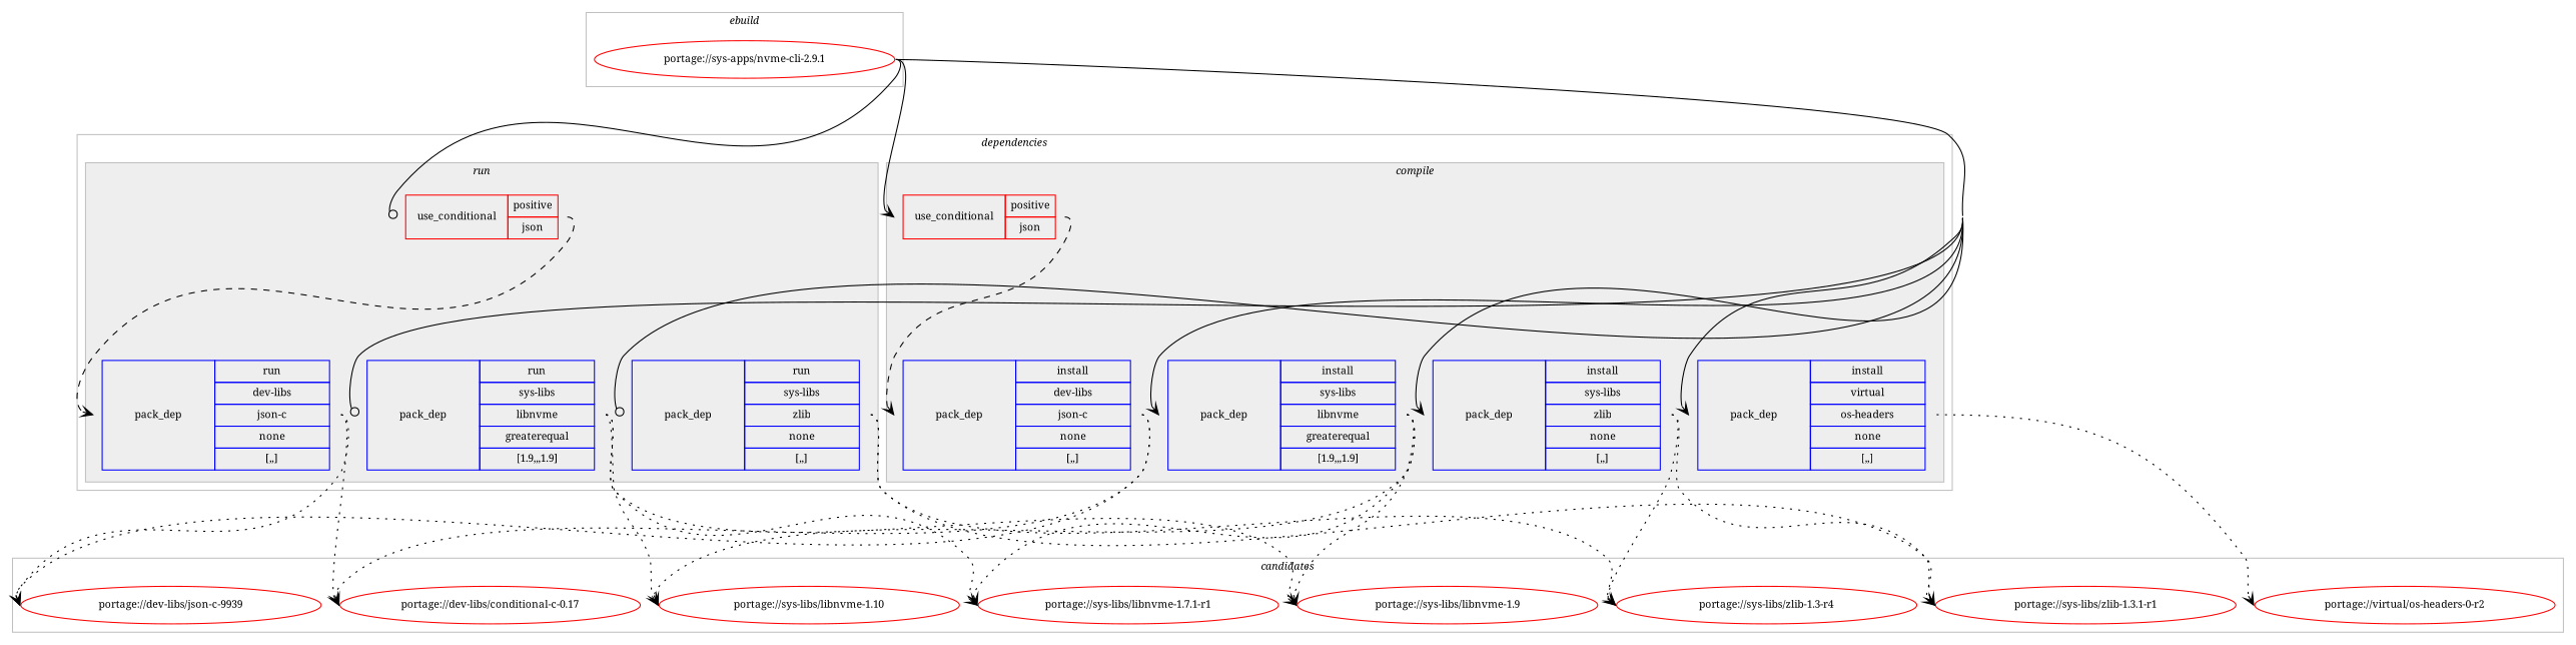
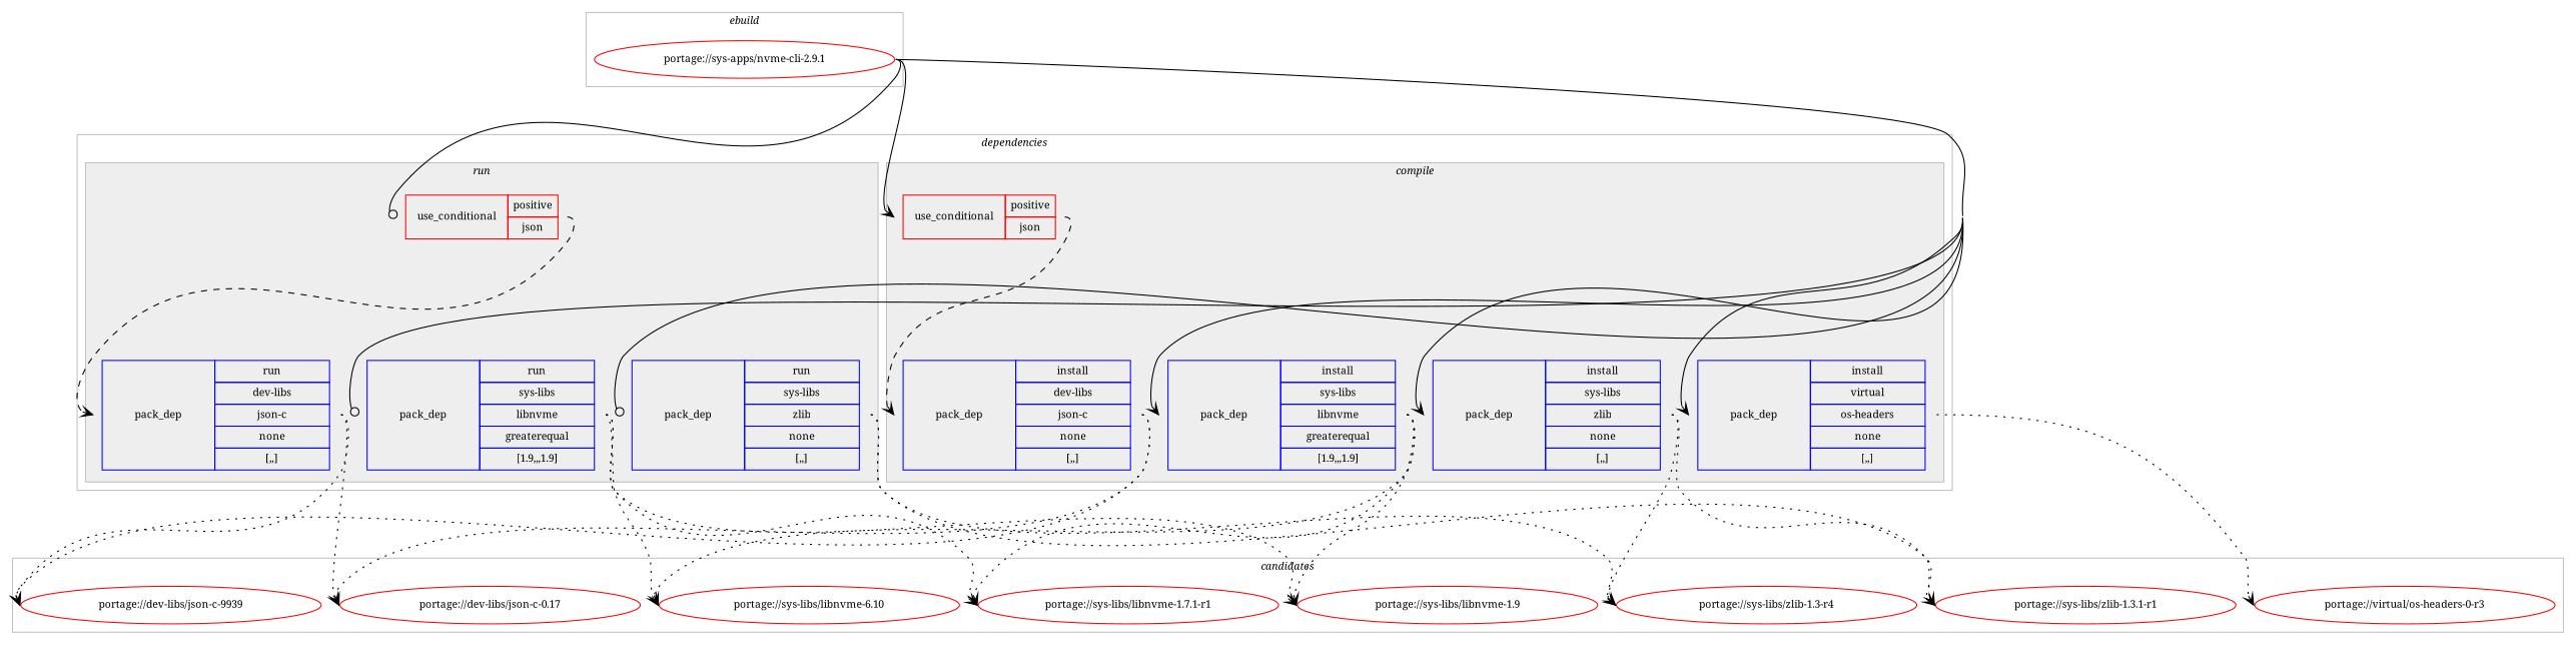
  digraph {
    compound=true
    concentrate=true
    fontname="Noto Serif"
    fontsize=10
    newrank=true
    rankdir=TB
    ranksep=1.5
    node [color=red fontname="Noto Serif" fontsize=10]
    edge [arrowhead=vee fontname="Noto Serif" headport=w style=dotted tailport=e weight=100]
    n1 [label="portage://sys-apps/nvme-cli-2.9.1" width=4]
    n2 [color=blue label=<<TABLE BORDER="0" CELLBORDER="1" CELLSPACING="0" CELLPADDING="4" WIDTH="220"><TR><TD ROWSPAN="6" CELLPADDING="30">pack_dep</TD></TR><TR><TD WIDTH="110">install</TD></TR><TR><TD>dev-libs</TD></TR><TR><TD>json-c</TD></TR><TR><TD>none</TD></TR><TR><TD>[,,]</TD></TR></TABLE>> shape=none]
    n3 [label=<<TABLE BORDER="0" CELLBORDER="1" CELLSPACING="0" CELLPADDING="4"><TR><TD ROWSPAN="3" CELLPADDING="10">use_conditional</TD></TR><TR><TD>positive</TD></TR><TR><TD>json</TD></TR></TABLE>> shape=none]
    n4 [color=blue label=<<TABLE BORDER="0" CELLBORDER="1" CELLSPACING="0" CELLPADDING="4" WIDTH="220"><TR><TD ROWSPAN="6" CELLPADDING="30">pack_dep</TD></TR><TR><TD WIDTH="110">install</TD></TR><TR><TD>sys-libs</TD></TR><TR><TD>libnvme</TD></TR><TR><TD>greaterequal</TD></TR><TR><TD>[1.9,,,1.9]</TD></TR></TABLE>> shape=none]
    n5 [color=blue label=<<TABLE BORDER="0" CELLBORDER="1" CELLSPACING="0" CELLPADDING="4" WIDTH="220"><TR><TD ROWSPAN="6" CELLPADDING="30">pack_dep</TD></TR><TR><TD WIDTH="110">install</TD></TR><TR><TD>sys-libs</TD></TR><TR><TD>zlib</TD></TR><TR><TD>none</TD></TR><TR><TD>[,,]</TD></TR></TABLE>> shape=none]
    n6 [color=blue label=<<TABLE BORDER="0" CELLBORDER="1" CELLSPACING="0" CELLPADDING="4" WIDTH="220"><TR><TD ROWSPAN="6" CELLPADDING="30">pack_dep</TD></TR><TR><TD WIDTH="110">install</TD></TR><TR><TD>virtual</TD></TR><TR><TD>os-headers</TD></TR><TR><TD>none</TD></TR><TR><TD>[,,]</TD></TR></TABLE>> shape=none]
    n7 [color=blue label=<<TABLE BORDER="0" CELLBORDER="1" CELLSPACING="0" CELLPADDING="4" WIDTH="220"><TR><TD ROWSPAN="6" CELLPADDING="30">pack_dep</TD></TR><TR><TD WIDTH="110">run</TD></TR><TR><TD>dev-libs</TD></TR><TR><TD>json-c</TD></TR><TR><TD>none</TD></TR><TR><TD>[,,]</TD></TR></TABLE>> shape=none]
    n8 [label=<<TABLE BORDER="0" CELLBORDER="1" CELLSPACING="0" CELLPADDING="4"><TR><TD ROWSPAN="3" CELLPADDING="10">use_conditional</TD></TR><TR><TD>positive</TD></TR><TR><TD>json</TD></TR></TABLE>> shape=none]
    n9 [color=blue label=<<TABLE BORDER="0" CELLBORDER="1" CELLSPACING="0" CELLPADDING="4" WIDTH="220"><TR><TD ROWSPAN="6" CELLPADDING="30">pack_dep</TD></TR><TR><TD WIDTH="110">run</TD></TR><TR><TD>sys-libs</TD></TR><TR><TD>libnvme</TD></TR><TR><TD>greaterequal</TD></TR><TR><TD>[1.9,,,1.9]</TD></TR></TABLE>> shape=none]
    n10 [color=blue label=<<TABLE BORDER="0" CELLBORDER="1" CELLSPACING="0" CELLPADDING="4" WIDTH="220"><TR><TD ROWSPAN="6" CELLPADDING="30">pack_dep</TD></TR><TR><TD WIDTH="110">run</TD></TR><TR><TD>sys-libs</TD></TR><TR><TD>zlib</TD></TR><TR><TD>none</TD></TR><TR><TD>[,,]</TD></TR></TABLE>> shape=none]
    n11 [label="portage://dev-libs/json-c-9939" width=4]
-   n12 [label="portage://dev-libs/conditional-c-0.17" width=4]
-   n13 [label="portage://sys-libs/libnvme-1.10" width=4]
+   n12 [label="portage://dev-libs/json-c-0.17" width=4]
+   n13 [label="portage://sys-libs/libnvme-6.10" width=4]
    n14 [label="portage://sys-libs/libnvme-1.9" width=4]
    n15 [label="portage://sys-libs/libnvme-1.7.1-r1" width=4]
    n16 [label="portage://sys-libs/zlib-1.3.1-r1" width=4]
    n17 [label="portage://sys-libs/zlib-1.3-r4" width=4]
-   n18 [label="portage://virtual/os-headers-0-r2" width=4]
+   n18 [label="portage://virtual/os-headers-0-r3" width=4]
    subgraph cluster_1 {
      color=gray
      label=<<i>ebuild</i>>
      n1
    }
    subgraph cluster_2 {
      color=gray
      label=<<i>dependencies</i>>
      subgraph cluster_3 {
        color=gray
        fillcolor="#eeeeee"
        label=<<i>compile</i>>
        style=filled
        subgraph sub_4 {
          color=gray
          fillcolor="#eeeeee"
          label=<<i>compile</i>>
          style=filled
          n3
          subgraph sub_5 {
            color=gray
            fillcolor="#eeeeee"
            label=<<i>compile</i>>
            style=filled
            n2
          }
        }
        subgraph sub_6 {
          color=gray
          fillcolor="#eeeeee"
          label=<<i>compile</i>>
          style=filled
          n4
        }
        subgraph sub_7 {
          color=gray
          fillcolor="#eeeeee"
          label=<<i>compile</i>>
          style=filled
          n5
        }
        subgraph sub_8 {
          color=gray
          fillcolor="#eeeeee"
          label=<<i>compile</i>>
          style=filled
          n6
        }
      }
      subgraph cluster_9 {
        color=gray
        fillcolor="#eeeeee"
        label=<<i>compile and run</i>>
        style=filled
      }
      subgraph cluster_10 {
        color=gray
        fillcolor="#eeeeee"
        label=<<i>run</i>>
        style=filled
        subgraph sub_11 {
          color=gray
          fillcolor="#eeeeee"
          label=<<i>run</i>>
          style=filled
          n8
          subgraph sub_12 {
            color=gray
            fillcolor="#eeeeee"
            label=<<i>run</i>>
            style=filled
            n7
          }
        }
        subgraph sub_13 {
          color=gray
          fillcolor="#eeeeee"
          label=<<i>run</i>>
          style=filled
          n9
        }
        subgraph sub_14 {
          color=gray
          fillcolor="#eeeeee"
          label=<<i>run</i>>
          style=filled
          n10
        }
      }
    }
    subgraph cluster_15 {
      color=gray
      label=<<i>candidates</i>>
      rank=same
      subgraph sub_16 {
        color=black
        label=<<i>candidates</i>>
        nodesep=1
        rank=same
        n11
        n12
      }
      subgraph sub_17 {
        color=black
        label=<<i>candidates</i>>
        nodesep=1
        rank=same
        n13
        n14
        n15
      }
      subgraph sub_18 {
        color=black
        label=<<i>candidates</i>>
        nodesep=1
        rank=same
        n16
        n17
      }
      subgraph sub_19 {
        color=black
        label=<<i>candidates</i>>
        nodesep=1
        rank=same
        n18
      }
      subgraph sub_20 {
        color=black
        label=<<i>candidates</i>>
        nodesep=1
        rank=same
        n11
        n12
      }
      subgraph sub_21 {
        color=black
        label=<<i>candidates</i>>
        nodesep=1
        rank=same
        n13
        n14
        n15
      }
      subgraph sub_22 {
        color=black
        label=<<i>candidates</i>>
        nodesep=1
        rank=same
        n16
        n17
      }
    }
    n1 -> n3 [style=solid weight=20]
    n1 -> n4 [style=solid weight=20]
    n1 -> n5 [style=solid weight=20]
    n1 -> n6 [style=solid weight=20]
    n1 -> n8 [arrowhead=odot style=solid weight=20]
    n1 -> n9 [arrowhead=odot style=solid weight=20]
    n1 -> n10 [arrowhead=odot style=solid weight=20]
    n2 -> n11
    n2 -> n12
    n3 -> n2 [style=dashed weight=20]
    n4 -> n13
    n4 -> n14
    n4 -> n15
    n5 -> n16
    n5 -> n17
    n6 -> n18
    n7 -> n11
    n7 -> n12
    n8 -> n7 [style=dashed weight=20]
    n9 -> n13
    n9 -> n14
    n9 -> n15
    n10 -> n16
    n10 -> n17
  }
